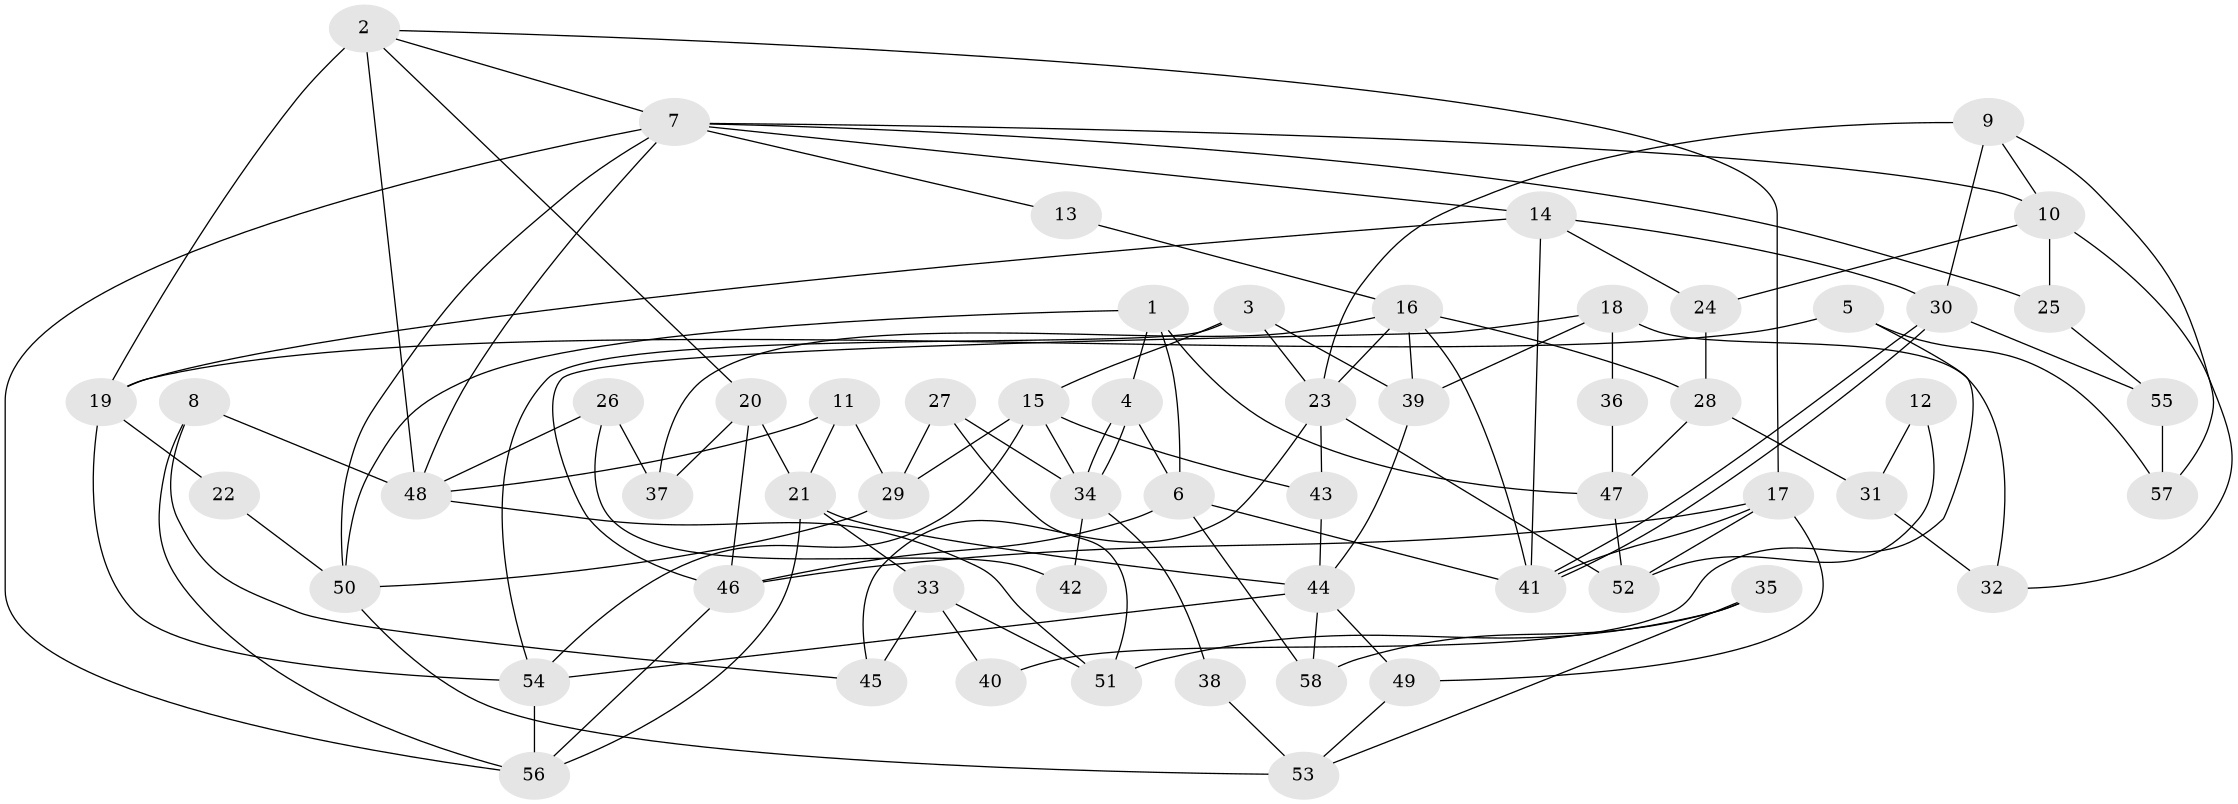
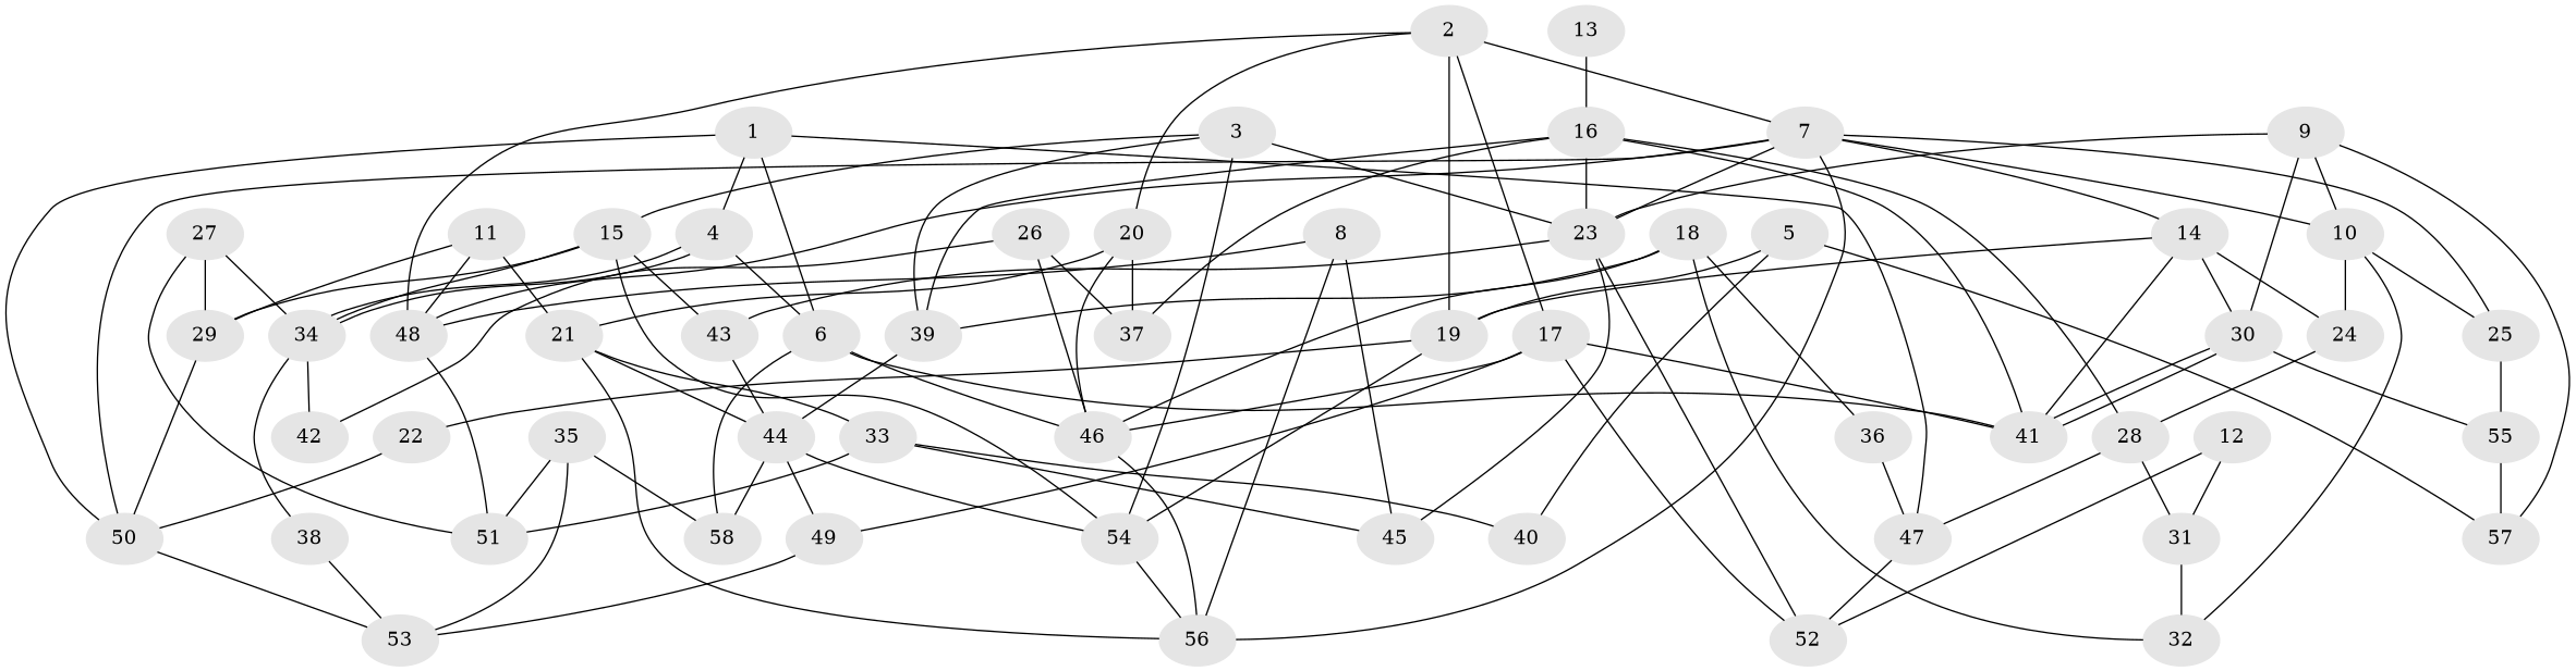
  graph {
    node [color=gray90 style=filled]
    1
    4
    6
    47
    50
    34
    46
    58
    41
    52
    53
    2
    7
    17
    19
    20
    48
    10
    13
    14
    25
    56
    49
    54
    22
    21
    37
    51
    3
    15
    23
    39
    29
    43
    45
    44
    42
    38
    5
    40
    57
    24
    32
    16
    30
    55
    8
    9
    28
    11
    33
    12
    31
    18
    36
    26
    27
    35
    1 -- 4
    1 -- 6
    1 -- 47
    1 -- 50
    4 -- 6
    4 -- 34
    4 -- 34
    6 -- 46
    6 -- 58
    6 -- 41
    47 -- 52
    50 -- 53
    34 -- 42
    34 -- 38
    46 -- 56
    2 -- 7
    2 -- 17
    2 -- 19
    2 -- 20
    2 -- 48
    7 -- 50
    7 -- 48
    7 -- 10
-   7 -- 13
+   7 -- 23
    7 -- 14
    7 -- 25
    7 -- 56
    17 -- 46
    17 -- 41
    17 -- 52
    17 -- 49
    19 -- 54
    19 -- 22
    20 -- 46
    20 -- 21
    20 -- 37
    48 -- 51
    10 -- 25
    10 -- 24
    10 -- 32
    13 -- 16
    14 -- 41
    14 -- 19
    14 -- 24
    14 -- 30
    25 -- 55
    49 -- 53
    54 -- 56
    22 -- 50
    21 -- 56
    21 -- 44
    21 -- 33
    3 -- 54
    3 -- 15
    3 -- 23
    3 -- 39
    15 -- 34
    15 -- 54
    15 -- 29
    15 -- 43
    23 -- 52
    23 -- 43
    23 -- 45
    39 -- 44
    29 -- 50
    43 -- 44
    44 -- 58
    44 -- 49
    44 -- 54
    38 -- 53
    5 -- 19
    5 -- 40
    5 -- 57
    24 -- 28
    16 -- 41
    16 -- 37
    16 -- 23
    16 -- 39
    16 -- 28
    30 -- 41
    30 -- 41
    30 -- 55
    55 -- 57
    8 -- 48
    8 -- 56
    8 -- 45
    9 -- 10
    9 -- 23
    9 -- 57
    9 -- 30
    28 -- 47
    28 -- 31
    11 -- 48
    11 -- 21
    11 -- 29
    33 -- 51
    33 -- 45
    33 -- 40
    12 -- 52
    12 -- 31
    31 -- 32
    18 -- 46
    18 -- 39
    18 -- 32
    18 -- 36
    36 -- 47
-   26 -- 48
+   26 -- 46
    26 -- 37
    26 -- 42
    27 -- 34
    27 -- 51
    27 -- 29
    35 -- 58
    35 -- 53
    35 -- 51
  }
